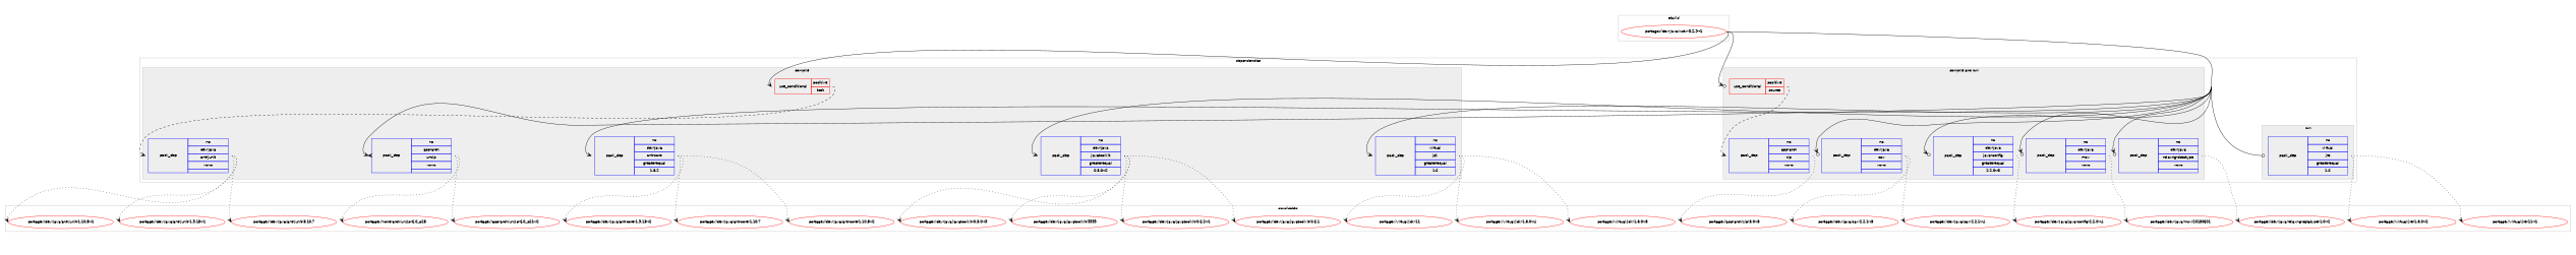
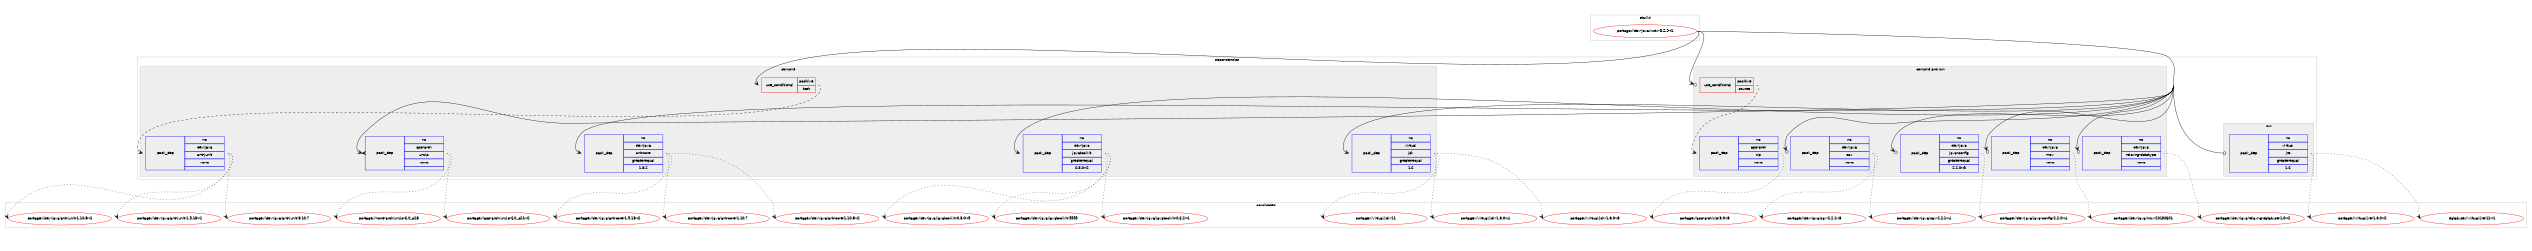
  digraph {
    compound=true
    concentrate=true
    fontname=Helvetica
    fontsize=10
    newrank=true
    rankdir=TB
    ranksep=1.5
    node [color=red fontname=Helvetica fontsize=10]
    edge [arrowhead=vee headport=w style=dotted tailport=e weight=100]
    n1 [label="portage://dev-java/wstx-3.2.9-r1" width=4]
    n2 [color=blue label=<<TABLE BORDER="0" CELLBORDER="1" CELLSPACING="0" CELLPADDING="4" WIDTH="220"><TR><TD ROWSPAN="6" CELLPADDING="30">pack_dep</TD></TR><TR><TD WIDTH="110">no</TD></TR><TR><TD>dev-java</TD></TR><TR><TD>ant-junit</TD></TR><TR><TD>none</TD></TR><TR><TD></TD></TR></TABLE>> shape=none]
    n3 [label=<<TABLE BORDER="0" CELLBORDER="1" CELLSPACING="0" CELLPADDING="4"><TR><TD ROWSPAN="3" CELLPADDING="10">use_conditional</TD></TR><TR><TD>positive</TD></TR><TR><TD>test</TD></TR></TABLE>> shape=none]
    n4 [color=blue label=<<TABLE BORDER="0" CELLBORDER="1" CELLSPACING="0" CELLPADDING="4" WIDTH="220"><TR><TD ROWSPAN="6" CELLPADDING="30">pack_dep</TD></TR><TR><TD WIDTH="110">no</TD></TR><TR><TD>app-arch</TD></TR><TR><TD>unzip</TD></TR><TR><TD>none</TD></TR><TR><TD></TD></TR></TABLE>> shape=none]
    n5 [color=blue label=<<TABLE BORDER="0" CELLBORDER="1" CELLSPACING="0" CELLPADDING="4" WIDTH="220"><TR><TD ROWSPAN="6" CELLPADDING="30">pack_dep</TD></TR><TR><TD WIDTH="110">no</TD></TR><TR><TD>dev-java</TD></TR><TR><TD>ant-core</TD></TR><TR><TD>greaterequal</TD></TR><TR><TD>1.8.2</TD></TR></TABLE>> shape=none]
    n6 [color=blue label=<<TABLE BORDER="0" CELLBORDER="1" CELLSPACING="0" CELLPADDING="4" WIDTH="220"><TR><TD ROWSPAN="6" CELLPADDING="30">pack_dep</TD></TR><TR><TD WIDTH="110">no</TD></TR><TR><TD>dev-java</TD></TR><TR><TD>javatoolkit</TD></TR><TR><TD>greaterequal</TD></TR><TR><TD>0.3.0-r2</TD></TR></TABLE>> shape=none]
    n7 [color=blue label=<<TABLE BORDER="0" CELLBORDER="1" CELLSPACING="0" CELLPADDING="4" WIDTH="220"><TR><TD ROWSPAN="6" CELLPADDING="30">pack_dep</TD></TR><TR><TD WIDTH="110">no</TD></TR><TR><TD>virtual</TD></TR><TR><TD>jdk</TD></TR><TR><TD>greaterequal</TD></TR><TR><TD>1.6</TD></TR></TABLE>> shape=none]
    n8 [color=blue label=<<TABLE BORDER="0" CELLBORDER="1" CELLSPACING="0" CELLPADDING="4" WIDTH="220"><TR><TD ROWSPAN="6" CELLPADDING="30">pack_dep</TD></TR><TR><TD WIDTH="110">no</TD></TR><TR><TD>dev-java</TD></TR><TR><TD>sax</TD></TR><TR><TD>none</TD></TR><TR><TD></TD></TR></TABLE>> shape=none]
    n9 [color=blue label=<<TABLE BORDER="0" CELLBORDER="1" CELLSPACING="0" CELLPADDING="4" WIDTH="220"><TR><TD ROWSPAN="6" CELLPADDING="30">pack_dep</TD></TR><TR><TD WIDTH="110">no</TD></TR><TR><TD>app-arch</TD></TR><TR><TD>zip</TD></TR><TR><TD>none</TD></TR><TR><TD></TD></TR></TABLE>> shape=none]
    n10 [label=<<TABLE BORDER="0" CELLBORDER="1" CELLSPACING="0" CELLPADDING="4"><TR><TD ROWSPAN="3" CELLPADDING="10">use_conditional</TD></TR><TR><TD>positive</TD></TR><TR><TD>source</TD></TR></TABLE>> shape=none]
    n11 [color=blue label=<<TABLE BORDER="0" CELLBORDER="1" CELLSPACING="0" CELLPADDING="4" WIDTH="220"><TR><TD ROWSPAN="6" CELLPADDING="30">pack_dep</TD></TR><TR><TD WIDTH="110">no</TD></TR><TR><TD>dev-java</TD></TR><TR><TD>java-config</TD></TR><TR><TD>greaterequal</TD></TR><TR><TD>2.2.0-r3</TD></TR></TABLE>> shape=none]
    n12 [color=blue label=<<TABLE BORDER="0" CELLBORDER="1" CELLSPACING="0" CELLPADDING="4" WIDTH="220"><TR><TD ROWSPAN="6" CELLPADDING="30">pack_dep</TD></TR><TR><TD WIDTH="110">no</TD></TR><TR><TD>dev-java</TD></TR><TR><TD>msv</TD></TR><TR><TD>none</TD></TR><TR><TD></TD></TR></TABLE>> shape=none]
    n13 [color=blue label=<<TABLE BORDER="0" CELLBORDER="1" CELLSPACING="0" CELLPADDING="4" WIDTH="220"><TR><TD ROWSPAN="6" CELLPADDING="30">pack_dep</TD></TR><TR><TD WIDTH="110">no</TD></TR><TR><TD>dev-java</TD></TR><TR><TD>relaxng-datatype</TD></TR><TR><TD>none</TD></TR><TR><TD></TD></TR></TABLE>> shape=none]
    n14 [color=blue label=<<TABLE BORDER="0" CELLBORDER="1" CELLSPACING="0" CELLPADDING="4" WIDTH="220"><TR><TD ROWSPAN="6" CELLPADDING="30">pack_dep</TD></TR><TR><TD WIDTH="110">no</TD></TR><TR><TD>virtual</TD></TR><TR><TD>jre</TD></TR><TR><TD>greaterequal</TD></TR><TR><TD>1.6</TD></TR></TABLE>> shape=none]
    n15 [label="portage://dev-java/ant-junit-1.10.5-r1" width=4]
    n16 [label="portage://dev-java/ant-junit-3.10.7" width=4]
    n17 [label="portage://dev-java/ant-junit-1.9.13-r1" width=4]
    n18 [label="portage://app-arch/unzip-6.0_p21-r2" width=4]
    n19 [label="portage://none-arch/unzip-6.0_p25" width=4]
    n20 [label="portage://dev-java/ant-core-1.10.5-r2" width=4]
    n21 [label="portage://dev-java/ant-core-1.10.7" width=4]
    n22 [label="portage://dev-java/ant-core-1.9.13-r2" width=4]
    n23 [label="portage://dev-java/javatoolkit-0.3.0-r9" width=4]
-   n24 [label="portage://dev-java/javatoolkit-0.6.1" width=4]
    n25 [label="portage://dev-java/javatoolkit-0.6.2-r1" width=4]
    n26 [label="portage://dev-java/javatoolkit-9999" width=4]
    n27 [label="portage://virtual/jdk-1.8.0-r3" width=4]
    n28 [label="portage://virtual/jdk-1.8.0-r4" width=4]
    n29 [label="portage://virtual/jdk-11" width=4]
    n30 [label="portage://app-arch/zip-3.0-r3" width=4]
    n31 [label="portage://dev-java/java-config-2.2.0-r4" width=4]
    n32 [label="portage://dev-java/msv-20130601" width=4]
    n33 [label="portage://dev-java/relaxng-datatype-1.0-r2" width=4]
    n34 [label="portage://dev-java/sax-2.2.1-r3" width=4]
    n35 [label="portage://dev-java/sax-2.2.1-r4" width=4]
    n36 [label="portage://virtual/jre-1.8.0-r2" width=4]
-   n37 [label="portage://virtual/jre-11-r1" width=4]
+   n37 [label="datatype://virtual/jre-11-r1" width=4]
    subgraph cluster_1 {
      color=gray
      label=<<i>ebuild</i>>
      rank=same
      n1
    }
    subgraph cluster_2 {
      color=gray
      label=<<i>dependencies</i>>
      subgraph cluster_3 {
        color=gray
        fillcolor="#eeeeee"
        label=<<i>compile</i>>
        style=filled
        subgraph sub_4 {
          color=gray
          fillcolor="#eeeeee"
          label=<<i>compile</i>>
          style=filled
          n3
          subgraph sub_5 {
            color=gray
            fillcolor="#eeeeee"
            label=<<i>compile</i>>
            style=filled
            n2
          }
        }
        subgraph sub_6 {
          color=gray
          fillcolor="#eeeeee"
          label=<<i>compile</i>>
          style=filled
          n4
        }
        subgraph sub_7 {
          color=gray
          fillcolor="#eeeeee"
          label=<<i>compile</i>>
          style=filled
          n5
        }
        subgraph sub_8 {
          color=gray
          fillcolor="#eeeeee"
          label=<<i>compile</i>>
          style=filled
          n6
        }
        subgraph sub_9 {
          color=gray
          fillcolor="#eeeeee"
          label=<<i>compile</i>>
          style=filled
          n7
        }
      }
      subgraph cluster_10 {
        color=gray
        fillcolor="#eeeeee"
        label=<<i>compile and run</i>>
        style=filled
        subgraph sub_11 {
          color=gray
          fillcolor="#eeeeee"
          label=<<i>compile and run</i>>
          style=filled
          n8
        }
        subgraph sub_12 {
          color=gray
          fillcolor="#eeeeee"
          label=<<i>compile and run</i>>
          style=filled
          n10
          subgraph sub_13 {
            color=gray
            fillcolor="#eeeeee"
            label=<<i>compile and run</i>>
            style=filled
            n9
          }
        }
        subgraph sub_14 {
          color=gray
          fillcolor="#eeeeee"
          label=<<i>compile and run</i>>
          style=filled
          n11
        }
        subgraph sub_15 {
          color=gray
          fillcolor="#eeeeee"
          label=<<i>compile and run</i>>
          style=filled
          n12
        }
        subgraph sub_16 {
          color=gray
          fillcolor="#eeeeee"
          label=<<i>compile and run</i>>
          style=filled
          n13
        }
      }
      subgraph cluster_17 {
        color=gray
        fillcolor="#eeeeee"
        label=<<i>run</i>>
        style=filled
        subgraph sub_18 {
          color=gray
          fillcolor="#eeeeee"
          label=<<i>run</i>>
          style=filled
          n14
        }
      }
    }
    subgraph cluster_19 {
      color=gray
      label=<<i>candidates</i>>
      rank=same
      subgraph sub_20 {
        color=black
        label=<<i>candidates</i>>
        nodesep=1
        rank=same
        n15
        n16
        n17
      }
      subgraph sub_21 {
        color=black
        label=<<i>candidates</i>>
        nodesep=1
        rank=same
        n18
        n19
      }
      subgraph sub_22 {
        color=black
        label=<<i>candidates</i>>
        nodesep=1
        rank=same
        n20
        n21
        n22
      }
      subgraph sub_23 {
        color=black
        label=<<i>candidates</i>>
        nodesep=1
        rank=same
        n23
-       n24
        n25
        n26
      }
      subgraph sub_24 {
        color=black
        label=<<i>candidates</i>>
        nodesep=1
        rank=same
        n27
        n28
        n29
      }
      subgraph sub_25 {
        color=black
        label=<<i>candidates</i>>
        nodesep=1
        rank=same
        n30
      }
      subgraph sub_26 {
        color=black
        label=<<i>candidates</i>>
        nodesep=1
        rank=same
        n31
      }
      subgraph sub_27 {
        color=black
        label=<<i>candidates</i>>
        nodesep=1
        rank=same
        n32
      }
      subgraph sub_28 {
        color=black
        label=<<i>candidates</i>>
        nodesep=1
        rank=same
        n33
      }
      subgraph sub_29 {
        color=black
        label=<<i>candidates</i>>
        nodesep=1
        rank=same
        n34
        n35
      }
      subgraph sub_30 {
        color=black
        label=<<i>candidates</i>>
        nodesep=1
        rank=same
        n36
        n37
      }
    }
    n1 -> n3 [style=solid weight=20]
    n1 -> n4 [style=solid weight=20]
    n1 -> n5 [style=solid weight=20]
    n1 -> n6 [style=solid weight=20]
    n1 -> n7 [style=solid weight=20]
    n1 -> n8 [arrowhead=odotvee style=solid weight=20]
    n1 -> n10 [arrowhead=odotvee style=solid weight=20]
    n1 -> n11 [arrowhead=odotvee style=solid weight=20]
    n1 -> n12 [arrowhead=odotvee style=solid weight=20]
    n1 -> n13 [arrowhead=odotvee style=solid weight=20]
    n1 -> n14 [arrowhead=odot style=solid weight=20]
    n2 -> n15
    n2 -> n16
    n2 -> n17
    n3 -> n2 [style=dashed weight=20]
    n4 -> n18
    n4 -> n19
    n5 -> n20
    n5 -> n21
    n5 -> n22
    n6 -> n23
-   n6 -> n24
    n6 -> n25
    n6 -> n26
    n7 -> n27
    n7 -> n28
    n7 -> n29
    n8 -> n34
    n8 -> n35
    n9 -> n30
    n10 -> n9 [style=dashed weight=20]
    n11 -> n31
    n12 -> n32
    n13 -> n33
    n14 -> n36
    n14 -> n37
  }
